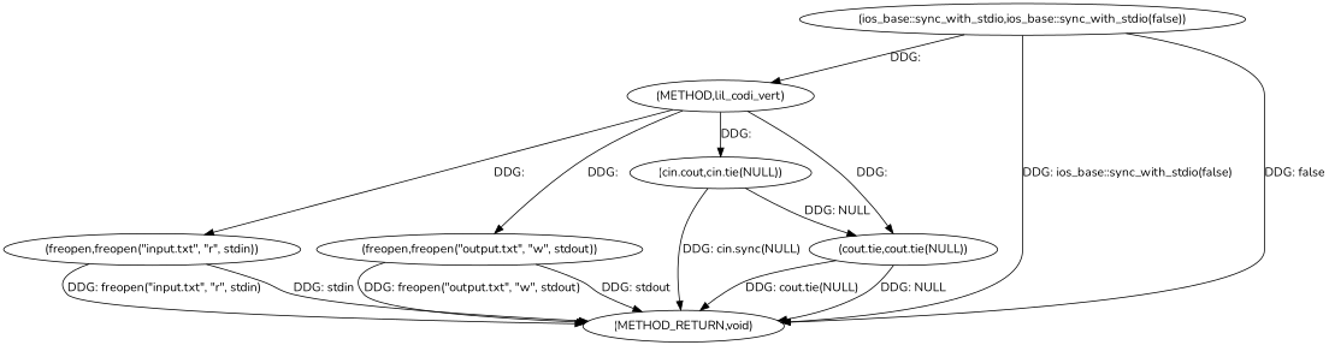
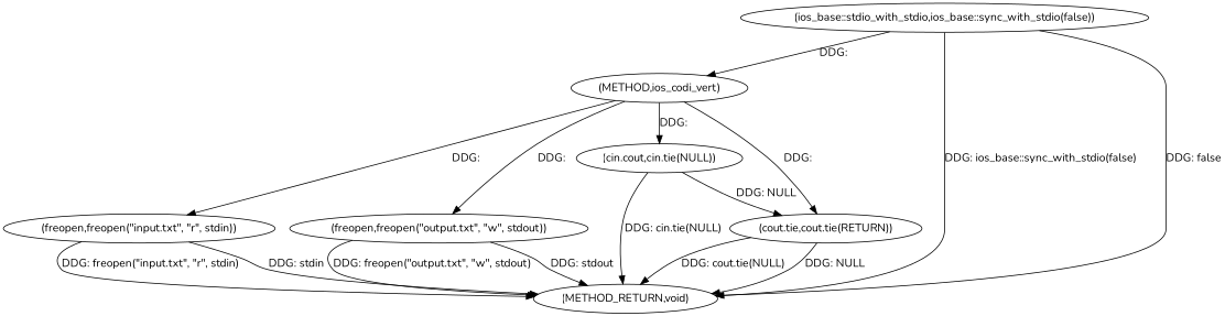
  digraph {
    fontname=Nunito
    node [fontname=Nunito]
    edge [fontname=Nunito]
-   n1 [label="(METHOD,lil_codi_vert)"]
+   n1 [label="(METHOD,ios_codi_vert)"]
    n2 [label="(cin.cout,cin.tie(NULL))"]
-   n3 [label="(cout.tie,cout.tie(NULL))"]
+   n3 [label="(cout.tie,cout.tie(RETURN))"]
    n4 [label="(freopen,freopen(\"input.txt\", \"r\", stdin))"]
    n5 [label="(freopen,freopen(\"output.txt\", \"w\", stdout))"]
-   n6 [label="(ios_base::sync_with_stdio,ios_base::sync_with_stdio(false))"]
+   n6 [label="(ios_base::stdio_with_stdio,ios_base::sync_with_stdio(false))"]
    n7 [label="(METHOD_RETURN,void)"]
    n1 -> n2 [label="DDG: "]
    n1 -> n3 [label="DDG: "]
    n1 -> n4 [label="DDG: "]
    n1 -> n5 [label="DDG: "]
    n2 -> n3 [label="DDG: NULL"]
-   n2 -> n7 [label="DDG: cin.sync(NULL)"]
+   n2 -> n7 [label="DDG: cin.tie(NULL)"]
    n3 -> n7 [label="DDG: NULL"]
    n3 -> n7 [label="DDG: cout.tie(NULL)"]
    n4 -> n7 [label="DDG: freopen(\"input.txt\", \"r\", stdin)"]
    n4 -> n7 [label="DDG: stdin"]
    n5 -> n7 [label="DDG: freopen(\"output.txt\", \"w\", stdout)"]
    n5 -> n7 [label="DDG: stdout"]
    n6 -> n1 [label="DDG: "]
    n6 -> n7 [label="DDG: ios_base::sync_with_stdio(false)"]
    n6 -> n7 [label="DDG: false"]
  }
